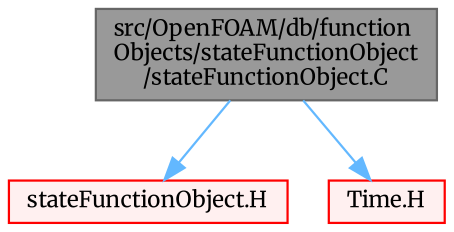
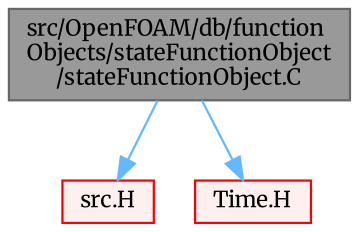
  digraph {
    fontname=Merriweather
    node [color=red fillcolor="#FFF0F0" fontname=Merriweather fontsize=10 shape=box style=filled]
    edge [color=steelblue1 fontname=Merriweather fontsize=10 labelfontname=Helvetica labelfontsize=10 style=solid]
    n1 [color=gray40 fillcolor=grey60 fontcolor=black height=0.2 label="src/OpenFOAM/db/function\lObjects/stateFunctionObject\l/stateFunctionObject.C" width=0.4]
-   n2 [height=0.2 label="stateFunctionObject.H" width=0.4]
+   n2 [height=0.2 label="src.H" width=0.4]
    n3 [height=0.2 label="Time.H" width=0.4]
    n1 -> n2
    n1 -> n3
  }
